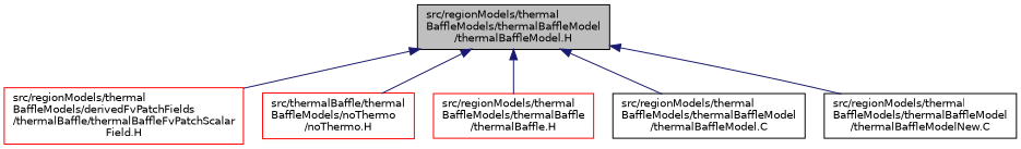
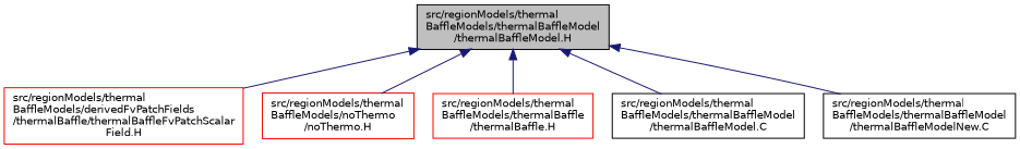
  digraph {
    node [color=black fontname=Helvetica fontsize=10 shape=record]
    edge [color=midnightblue dir=back fontname=Helvetica fontsize=10 labelfontname=Helvetica labelfontsize=10 style=solid]
    n1 [fillcolor=grey75 fontcolor=black height=0.2 label="src/regionModels/thermal\lBaffleModels/thermalBaffleModel\l/thermalBaffleModel.H" style=filled width=0.4]
    n2 [color=red height=0.2 label="src/regionModels/thermal\lBaffleModels/derivedFvPatchFields\l/thermalBaffle/thermalBaffleFvPatchScalar\lField.H" width=0.4]
-   n3 [color=red height=0.2 label="src/thermalBaffle/thermal\lBaffleModels/noThermo\l/noThermo.H" width=0.4]
+   n3 [color=red height=0.2 label="src/regionModels/thermal\lBaffleModels/noThermo\l/noThermo.H" width=0.4]
    n4 [color=red height=0.2 label="src/regionModels/thermal\lBaffleModels/thermalBaffle\l/thermalBaffle.H" width=0.4]
    n5 [height=0.2 label="src/regionModels/thermal\lBaffleModels/thermalBaffleModel\l/thermalBaffleModel.C" width=0.4]
    n6 [height=0.2 label="src/regionModels/thermal\lBaffleModels/thermalBaffleModel\l/thermalBaffleModelNew.C" width=0.4]
    n1 -> n2
    n1 -> n3
    n1 -> n4
    n1 -> n5
    n1 -> n6
  }
